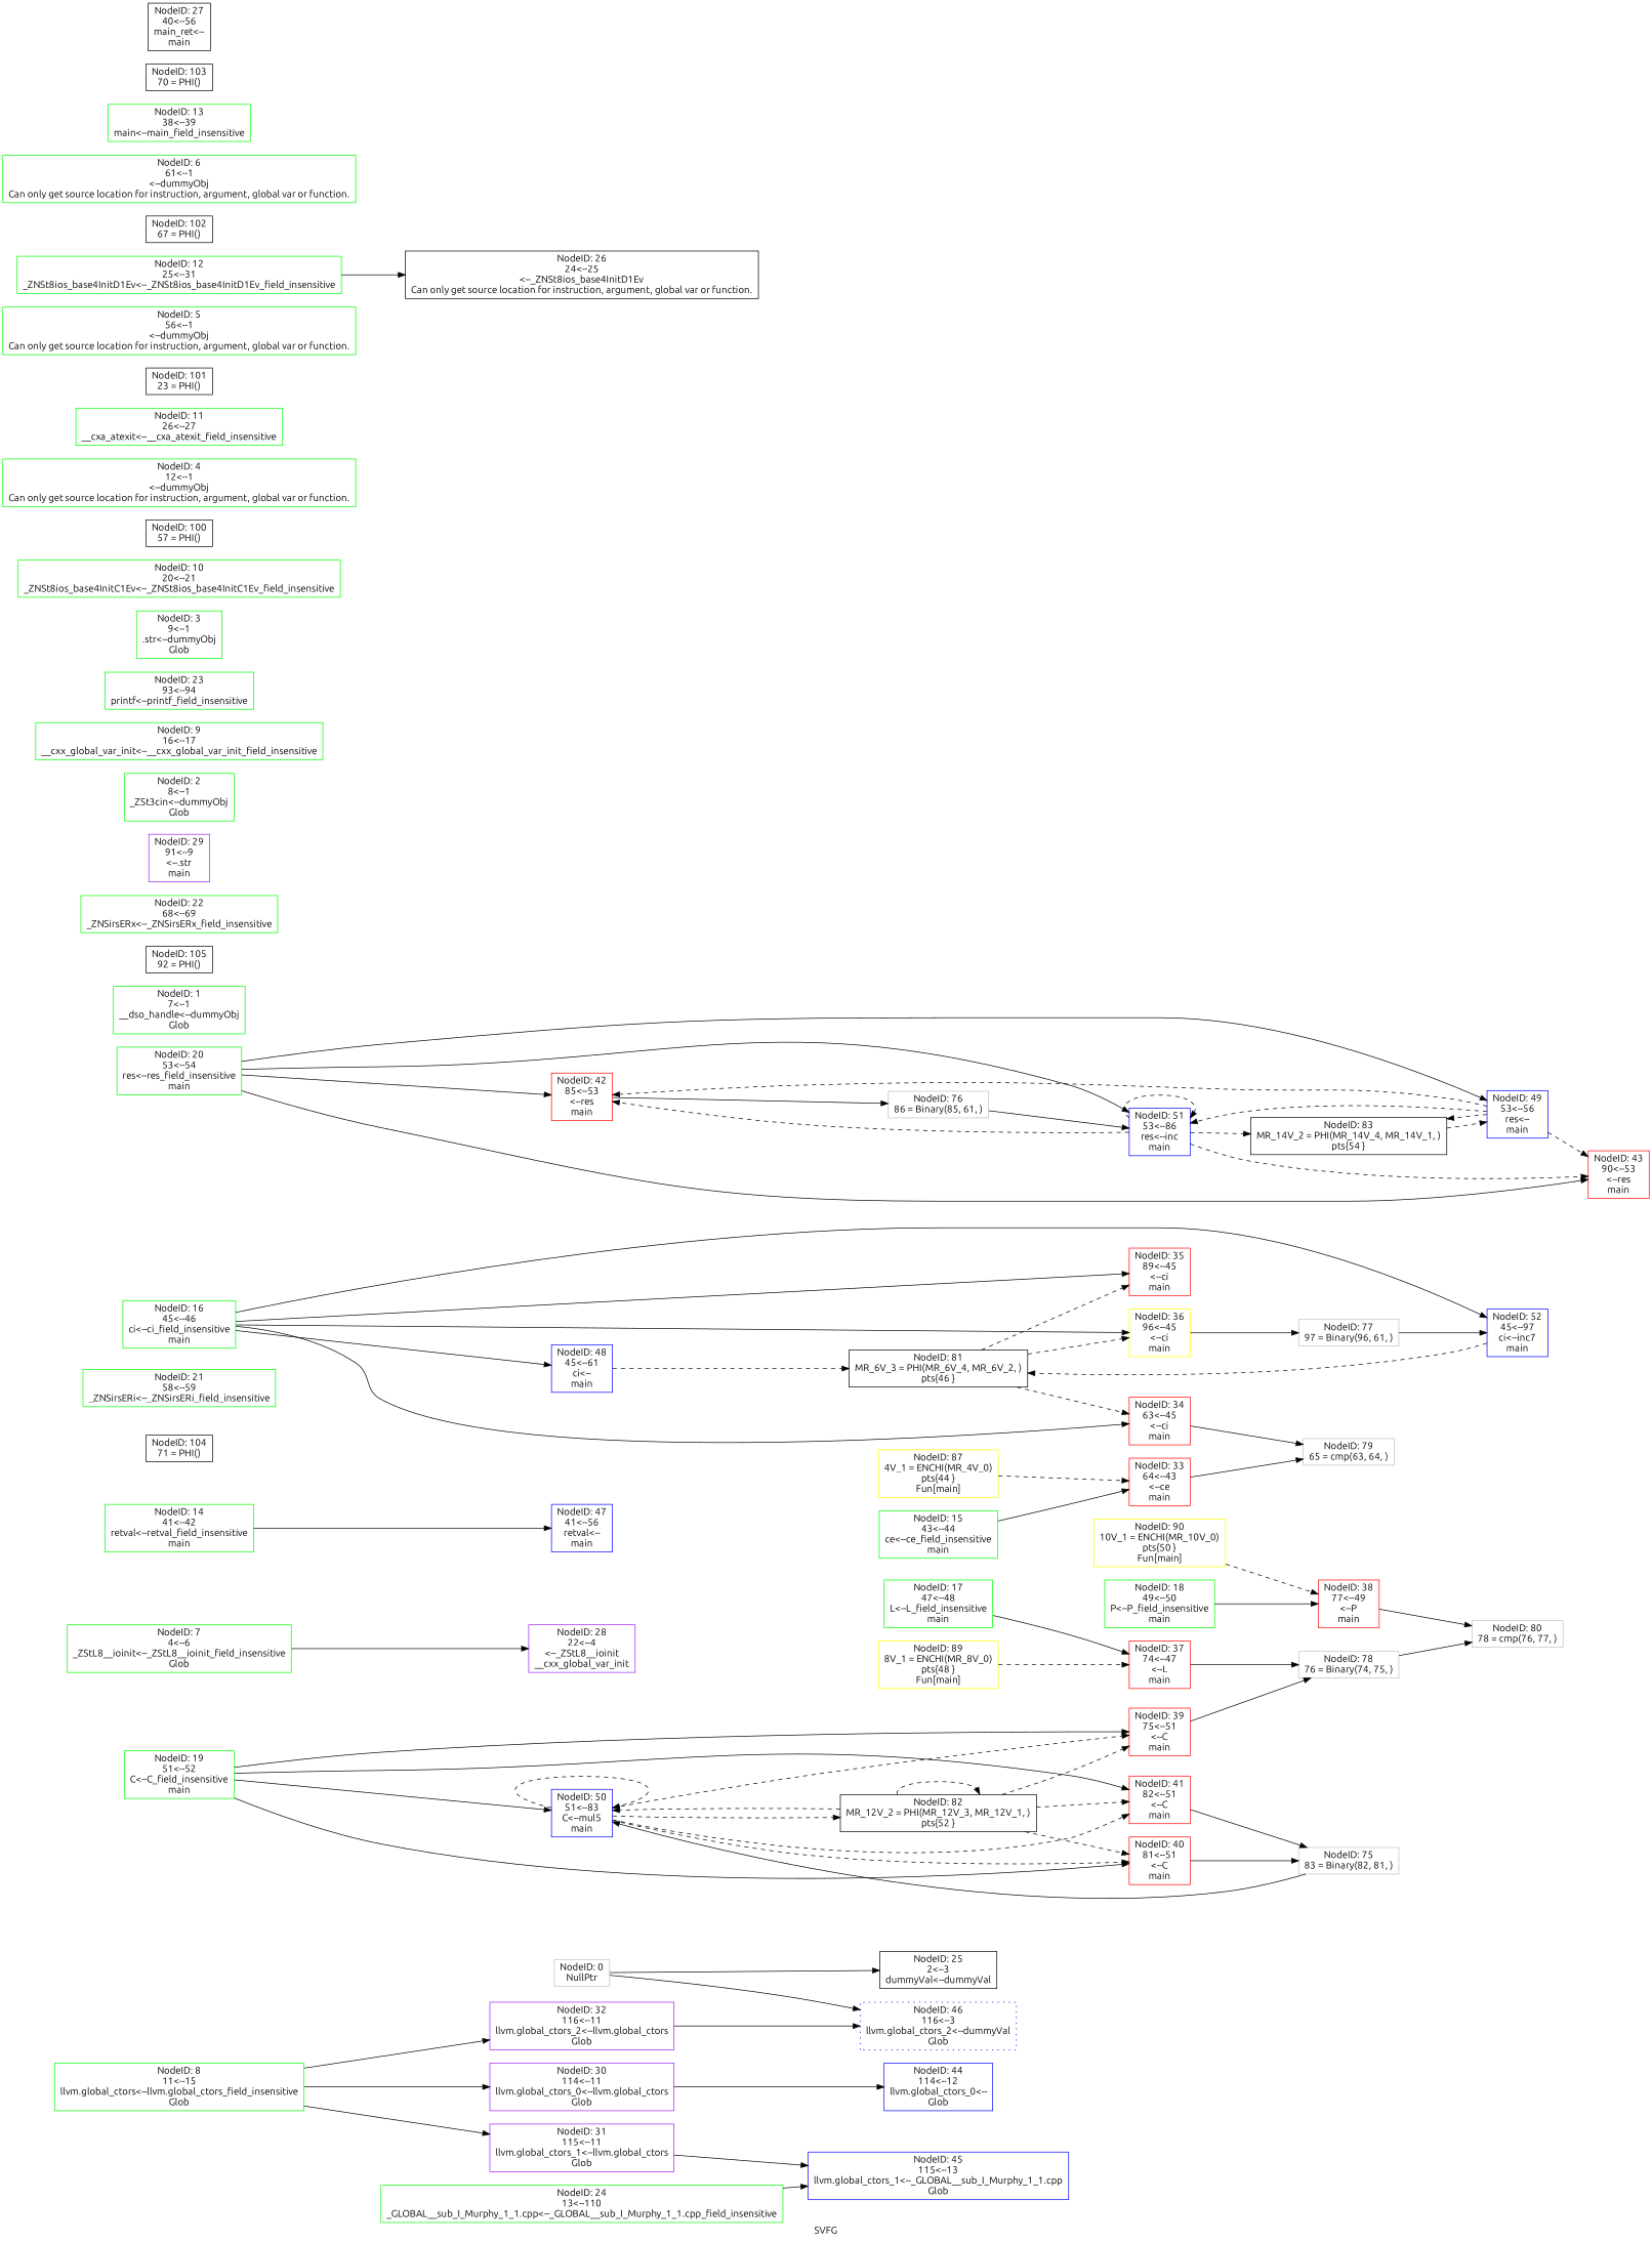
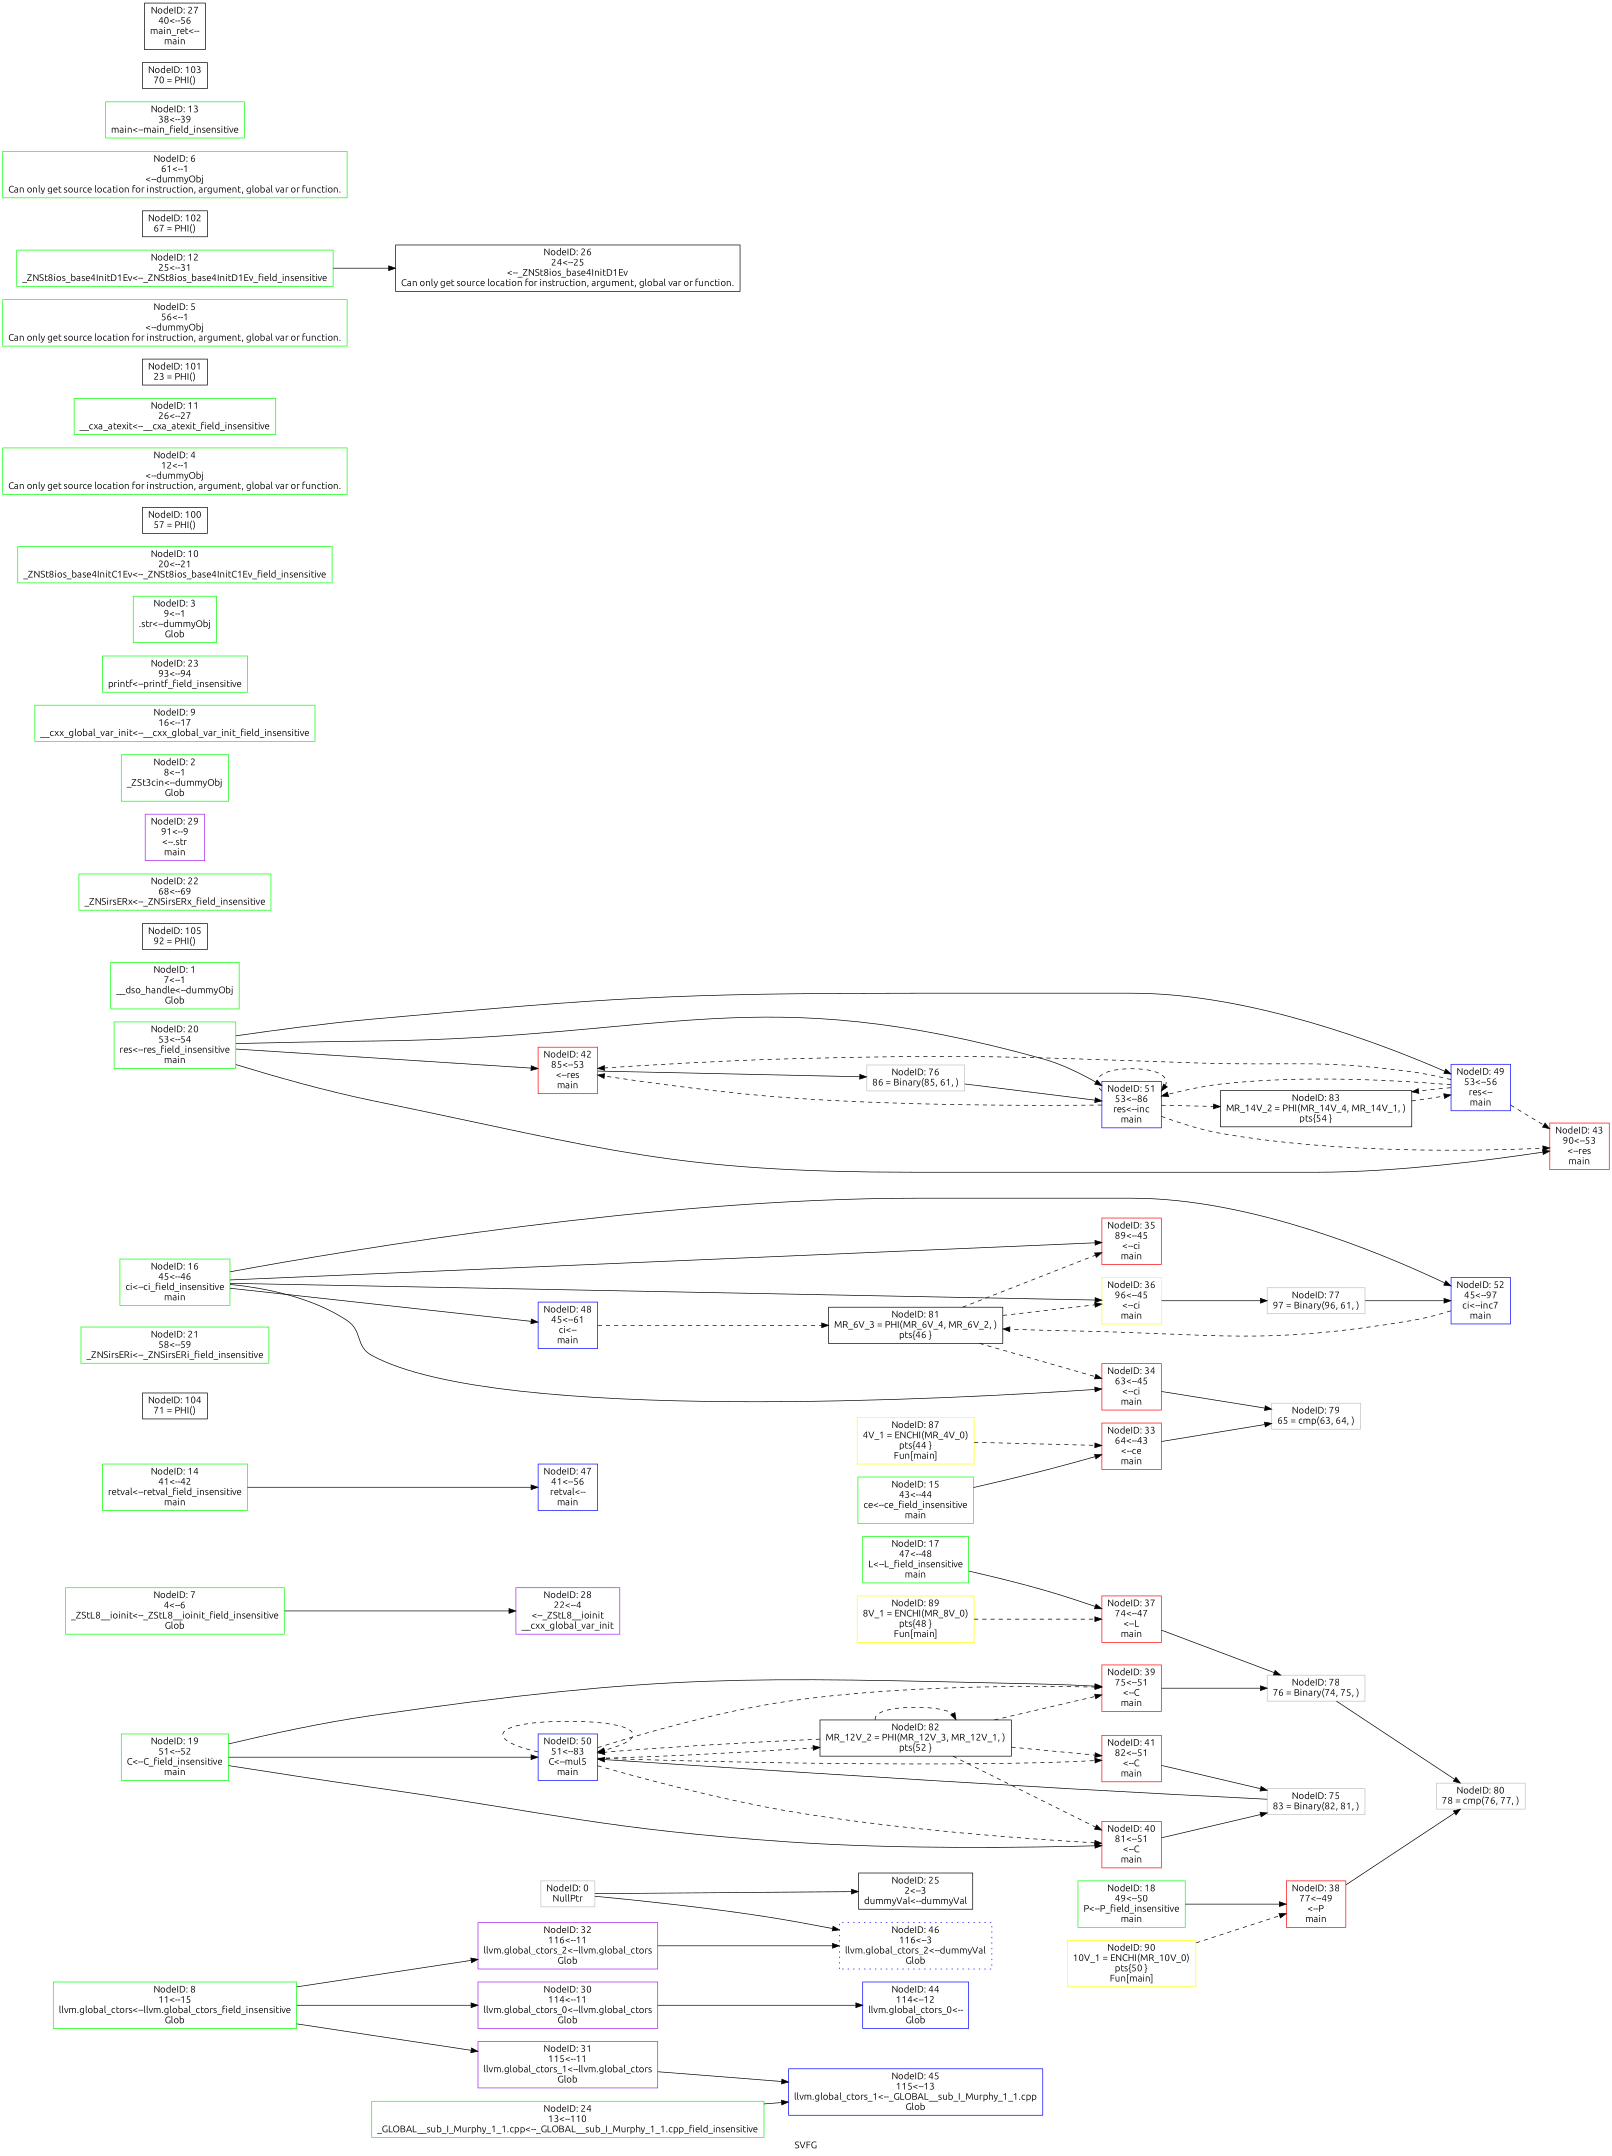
  digraph {
    fontname=Ubuntu
    label=SVFG
    rankdir=LR
    node [color=green fontname=Ubuntu shape=record]
    edge [fontname=Ubuntu style=solid]
    n1 [color=grey label="{NodeID: 0\nNullPtr}"]
    n2 [color=black label="{NodeID: 25\n2\<--3\ndummyVal\<--dummyVal\n}"]
    n3 [color=blue label="{NodeID: 46\n116\<--3\nllvm.global_ctors_2\<--dummyVal\nGlob }" style=dotted]
    n4 [color=yellow label="{NodeID: 90\n10V_1 = ENCHI(MR_10V_0)\npts\{50 \}\nFun[main]}" style=double]
    n5 [color=red label="{NodeID: 38\n77\<--49\n\<--P\nmain\n}"]
    n6 [color=grey label="{NodeID: 80\n78 = cmp(76, 77, )\n}"]
    n7 [label="{NodeID: 7\n4\<--6\n_ZStL8__ioinit\<--_ZStL8__ioinit_field_insensitive\nGlob }"]
    n8 [color=purple label="{NodeID: 28\n22\<--4\n\<--_ZStL8__ioinit\n__cxx_global_var_init\n}"]
    n9 [label="{NodeID: 14\n41\<--42\nretval\<--retval_field_insensitive\nmain\n}"]
    n10 [color=blue label="{NodeID: 47\n41\<--56\nretval\<--\nmain\n}"]
    n11 [color=black label="{NodeID: 104\n71 = PHI()\n}"]
    n12 [label="{NodeID: 21\n58\<--59\n_ZNSirsERi\<--_ZNSirsERi_field_insensitive\n}"]
    n13 [color=red label="{NodeID: 35\n89\<--45\n\<--ci\nmain\n}"]
    n14 [color=red label="{NodeID: 42\n85\<--53\n\<--res\nmain\n}"]
    n15 [color=grey label="{NodeID: 76\n86 = Binary(85, 61, )\n}"]
    n16 [color=blue label="{NodeID: 51\n53\<--86\nres\<--inc\nmain\n}"]
    n17 [color=red label="{NodeID: 43\n90\<--53\n\<--res\nmain\n}"]
    n18 [color=black label="{NodeID: 83\nMR_14V_2 = PHI(MR_14V_4, MR_14V_1, )\npts\{54 \}\n}"]
    n19 [color=blue label="{NodeID: 49\n53\<--56\nres\<--\nmain\n}"]
    n20 [color=grey label="{NodeID: 77\n97 = Binary(96, 61, )\n}"]
    n21 [color=blue label="{NodeID: 52\n45\<--97\nci\<--inc7\nmain\n}"]
    n22 [color=black label="{NodeID: 81\nMR_6V_3 = PHI(MR_6V_4, MR_6V_2, )\npts\{46 \}\n}"]
    n23 [color=yellow label="{NodeID: 36\n96\<--45\n\<--ci\nmain\n}"]
    n24 [color=red label="{NodeID: 34\n63\<--45\n\<--ci\nmain\n}"]
    n25 [label="{NodeID: 1\n7\<--1\n__dso_handle\<--dummyObj\nGlob }"]
    n26 [label="{NodeID: 8\n11\<--15\nllvm.global_ctors\<--llvm.global_ctors_field_insensitive\nGlob }"]
    n27 [color=purple label="{NodeID: 30\n114\<--11\nllvm.global_ctors_0\<--llvm.global_ctors\nGlob }"]
    n28 [color=purple label="{NodeID: 31\n115\<--11\nllvm.global_ctors_1\<--llvm.global_ctors\nGlob }"]
    n29 [color=purple label="{NodeID: 32\n116\<--11\nllvm.global_ctors_2\<--llvm.global_ctors\nGlob }"]
    n30 [color=blue label="{NodeID: 44\n114\<--12\nllvm.global_ctors_0\<--\nGlob }"]
    n31 [color=blue label="{NodeID: 45\n115\<--13\nllvm.global_ctors_1\<--_GLOBAL__sub_I_Murphy_1_1.cpp\nGlob }"]
    n32 [label="{NodeID: 15\n43\<--44\nce\<--ce_field_insensitive\nmain\n}"]
    n33 [color=red label="{NodeID: 33\n64\<--43\n\<--ce\nmain\n}"]
    n34 [color=grey label="{NodeID: 79\n65 = cmp(63, 64, )\n}"]
    n35 [color=black label="{NodeID: 105\n92 = PHI()\n}"]
    n36 [label="{NodeID: 22\n68\<--69\n_ZNSirsERx\<--_ZNSirsERx_field_insensitive\n}"]
    n37 [color=purple label="{NodeID: 29\n91\<--9\n\<--.str\nmain\n}"]
    n38 [color=blue label="{NodeID: 50\n51\<--83\nC\<--mul5\nmain\n}"]
    n39 [color=red label="{NodeID: 39\n75\<--51\n\<--C\nmain\n}"]
    n40 [color=red label="{NodeID: 40\n81\<--51\n\<--C\nmain\n}"]
    n41 [color=red label="{NodeID: 41\n82\<--51\n\<--C\nmain\n}"]
    n42 [color=black label="{NodeID: 82\nMR_12V_2 = PHI(MR_12V_3, MR_12V_1, )\npts\{52 \}\n}"]
    n43 [color=grey label="{NodeID: 78\n76 = Binary(74, 75, )\n}"]
    n44 [color=grey label="{NodeID: 75\n83 = Binary(82, 81, )\n}"]
    n45 [label="{NodeID: 2\n8\<--1\n_ZSt3cin\<--dummyObj\nGlob }"]
    n46 [label="{NodeID: 9\n16\<--17\n__cxx_global_var_init\<--__cxx_global_var_init_field_insensitive\n}"]
    n47 [label="{NodeID: 16\n45\<--46\nci\<--ci_field_insensitive\nmain\n}"]
    n48 [color=blue label="{NodeID: 48\n45\<--61\nci\<--\nmain\n}"]
    n49 [label="{NodeID: 23\n93\<--94\nprintf\<--printf_field_insensitive\n}"]
    n50 [color=red label="{NodeID: 37\n74\<--47\n\<--L\nmain\n}"]
    n51 [label="{NodeID: 3\n9\<--1\n.str\<--dummyObj\nGlob }"]
    n52 [label="{NodeID: 10\n20\<--21\n_ZNSt8ios_base4InitC1Ev\<--_ZNSt8ios_base4InitC1Ev_field_insensitive\n}"]
    n53 [color=black label="{NodeID: 100\n57 = PHI()\n}"]
    n54 [label="{NodeID: 17\n47\<--48\nL\<--L_field_insensitive\nmain\n}"]
    n55 [label="{NodeID: 24\n13\<--110\n_GLOBAL__sub_I_Murphy_1_1.cpp\<--_GLOBAL__sub_I_Murphy_1_1.cpp_field_insensitive\n}"]
    n56 [color=yellow label="{NodeID: 87\n4V_1 = ENCHI(MR_4V_0)\npts\{44 \}\nFun[main]}" style=double]
    n57 [label="{NodeID: 4\n12\<--1\n\<--dummyObj\nCan only get source location for instruction, argument, global var or function.}"]
    n58 [label="{NodeID: 11\n26\<--27\n__cxa_atexit\<--__cxa_atexit_field_insensitive\n}"]
    n59 [color=black label="{NodeID: 101\n23 = PHI()\n}"]
    n60 [label="{NodeID: 18\n49\<--50\nP\<--P_field_insensitive\nmain\n}"]
    n61 [label="{NodeID: 5\n56\<--1\n\<--dummyObj\nCan only get source location for instruction, argument, global var or function.}"]
    n62 [label="{NodeID: 12\n25\<--31\n_ZNSt8ios_base4InitD1Ev\<--_ZNSt8ios_base4InitD1Ev_field_insensitive\n}"]
    n63 [color=black label="{NodeID: 26\n24\<--25\n\<--_ZNSt8ios_base4InitD1Ev\nCan only get source location for instruction, argument, global var or function.}"]
    n64 [color=black label="{NodeID: 102\n67 = PHI()\n}"]
    n65 [label="{NodeID: 19\n51\<--52\nC\<--C_field_insensitive\nmain\n}"]
    n66 [color=yellow label="{NodeID: 89\n8V_1 = ENCHI(MR_8V_0)\npts\{48 \}\nFun[main]}" style=double]
    n67 [label="{NodeID: 6\n61\<--1\n\<--dummyObj\nCan only get source location for instruction, argument, global var or function.}"]
    n68 [label="{NodeID: 13\n38\<--39\nmain\<--main_field_insensitive\n}"]
    n69 [color=black label="{NodeID: 103\n70 = PHI()\n}"]
    n70 [label="{NodeID: 20\n53\<--54\nres\<--res_field_insensitive\nmain\n}"]
    n71 [color=black label="{NodeID: 27\n40\<--56\nmain_ret\<--\nmain\n}"]
    n1 -> n2
    n1 -> n3
    n4 -> n5 [style=dashed]
    n5 -> n6
    n7 -> n8
    n9 -> n10
    n14 -> n15
    n15 -> n16
    n16 -> n14 [style=dashed]
    n16 -> n16 [style=dashed]
    n16 -> n17 [style=dashed]
    n16 -> n18 [style=dashed]
    n18 -> n19 [style=dashed]
    n19 -> n14 [style=dashed]
    n19 -> n16 [style=dashed]
    n19 -> n17 [style=dashed]
    n19 -> n18 [style=dashed]
    n20 -> n21
    n21 -> n22 [style=dashed]
    n22 -> n13 [style=dashed]
    n22 -> n23 [style=dashed]
    n22 -> n24 [style=dashed]
    n23 -> n20
    n24 -> n34
    n26 -> n27
    n26 -> n28
    n26 -> n29
    n27 -> n30
    n28 -> n31
    n29 -> n3
    n32 -> n33
    n33 -> n34
    n38 -> n38 [style=dashed]
    n38 -> n39 [style=dashed]
    n38 -> n40 [style=dashed]
    n38 -> n41 [style=dashed]
    n38 -> n42 [style=dashed]
    n39 -> n43
    n40 -> n44
    n41 -> n44
    n42 -> n38 [style=dashed]
    n42 -> n39 [style=dashed]
    n42 -> n40 [style=dashed]
    n42 -> n41 [style=dashed]
    n42 -> n42 [style=dashed]
    n43 -> n6
    n44 -> n38
    n47 -> n13
    n47 -> n21
    n47 -> n23
    n47 -> n24
    n47 -> n48
    n48 -> n22 [style=dashed]
    n50 -> n43
    n54 -> n50
    n55 -> n31
    n56 -> n33 [style=dashed]
    n60 -> n5
    n62 -> n63
    n65 -> n38
    n65 -> n39
    n65 -> n40
-   n65 -> n41
    n66 -> n50 [style=dashed]
    n70 -> n14
    n70 -> n16
    n70 -> n17
    n70 -> n19
  }
